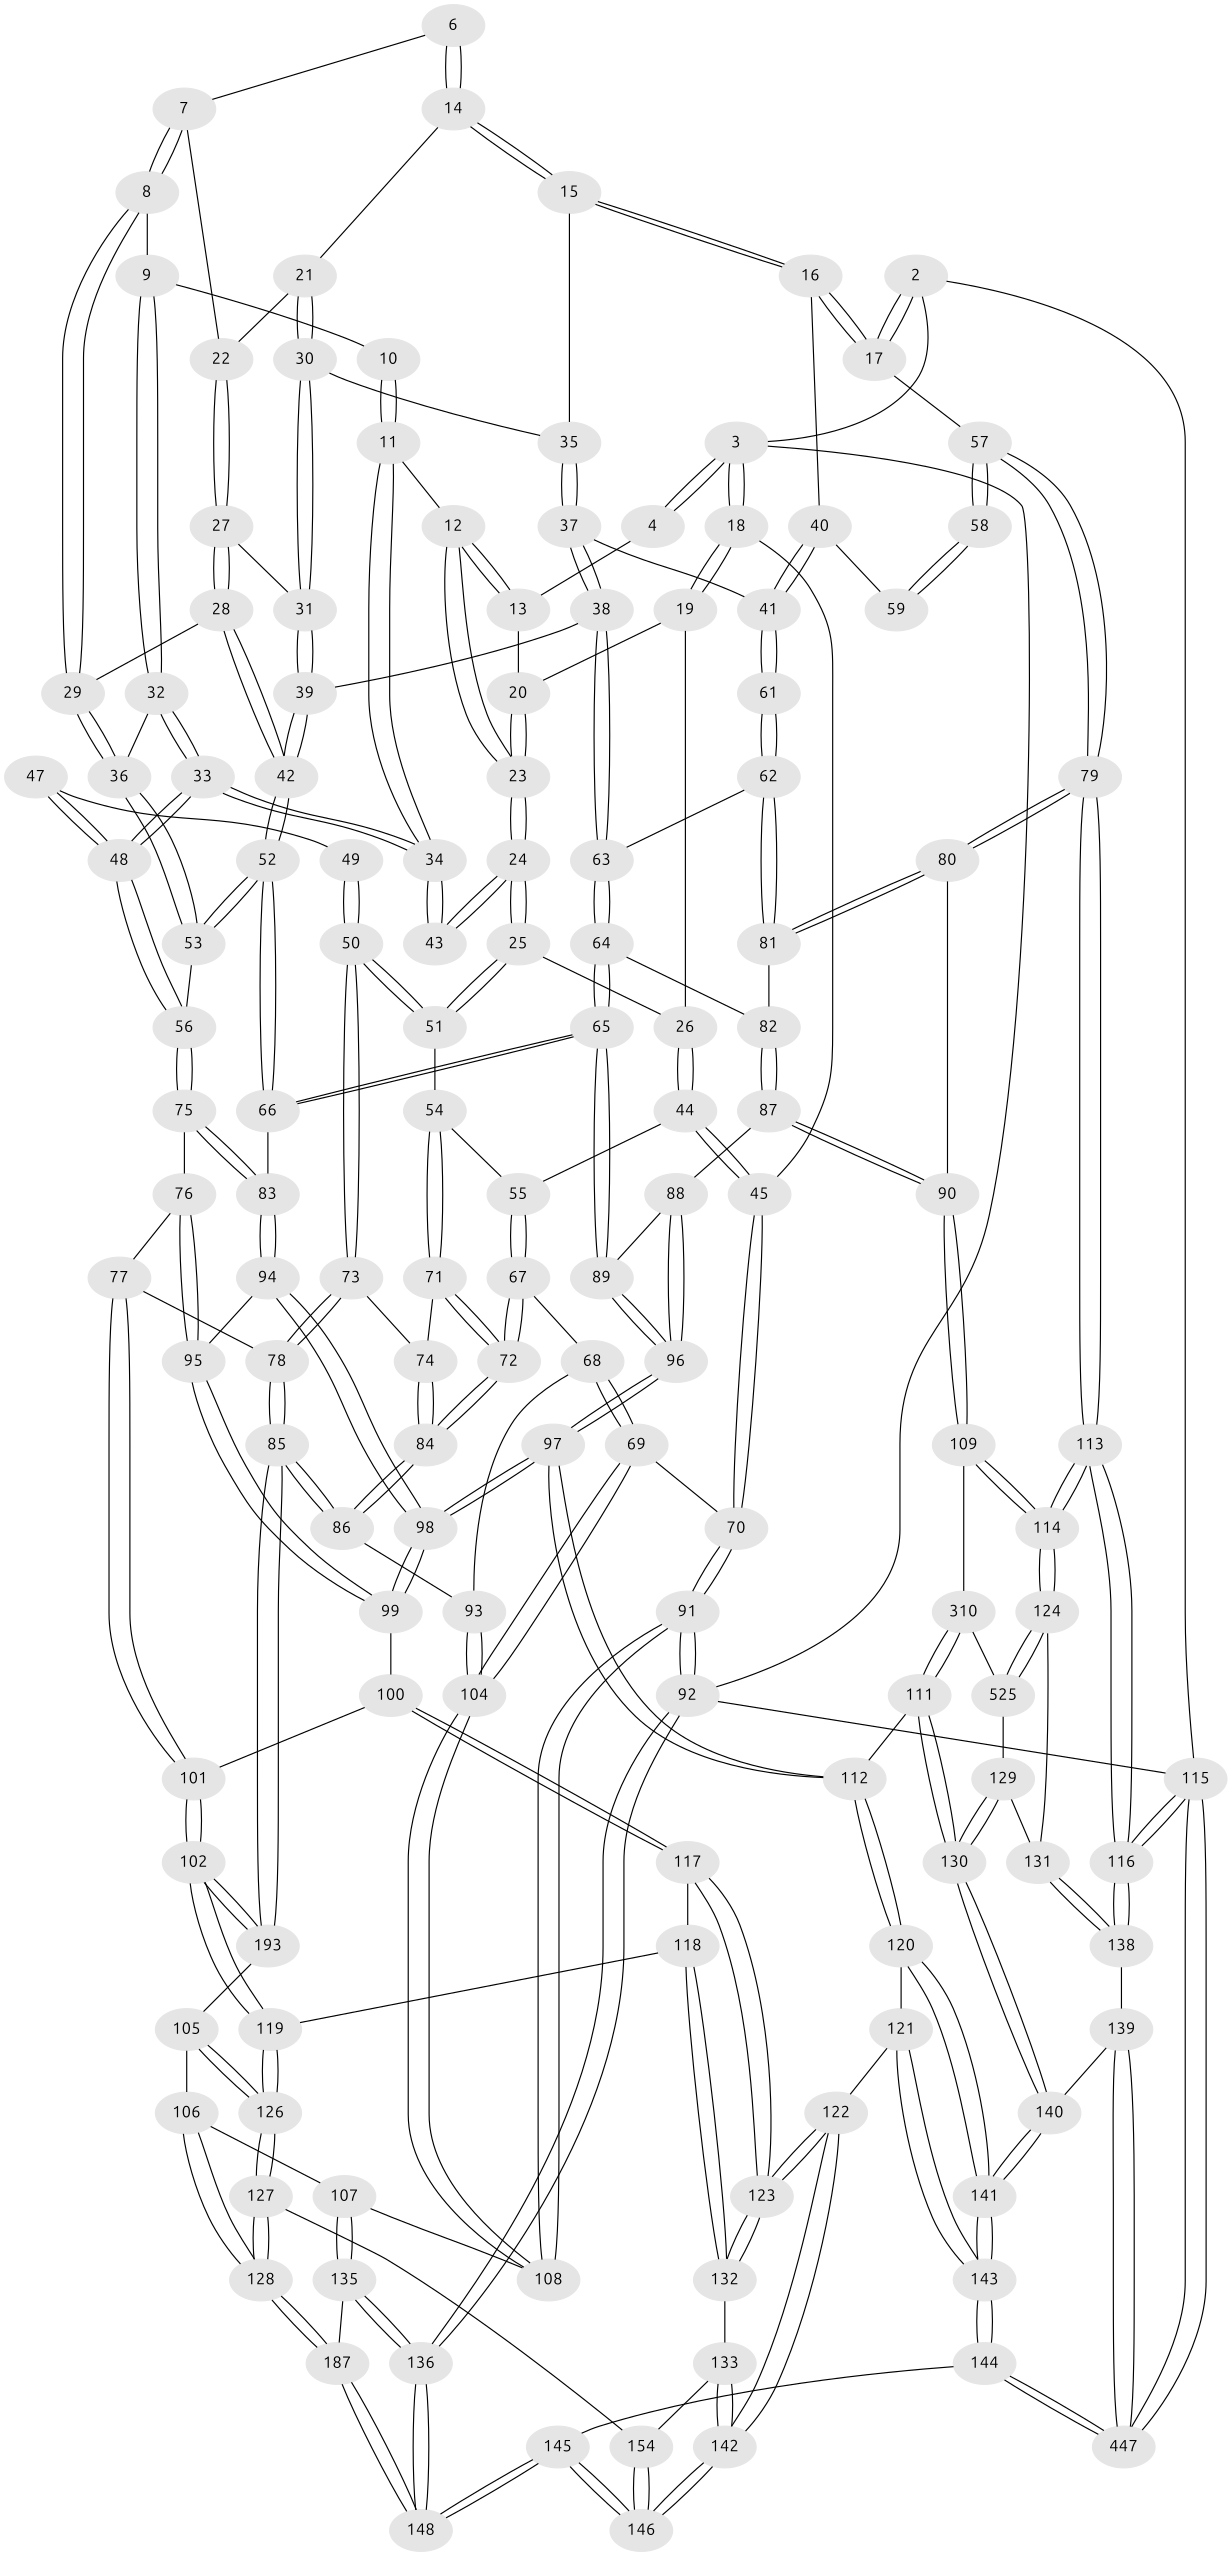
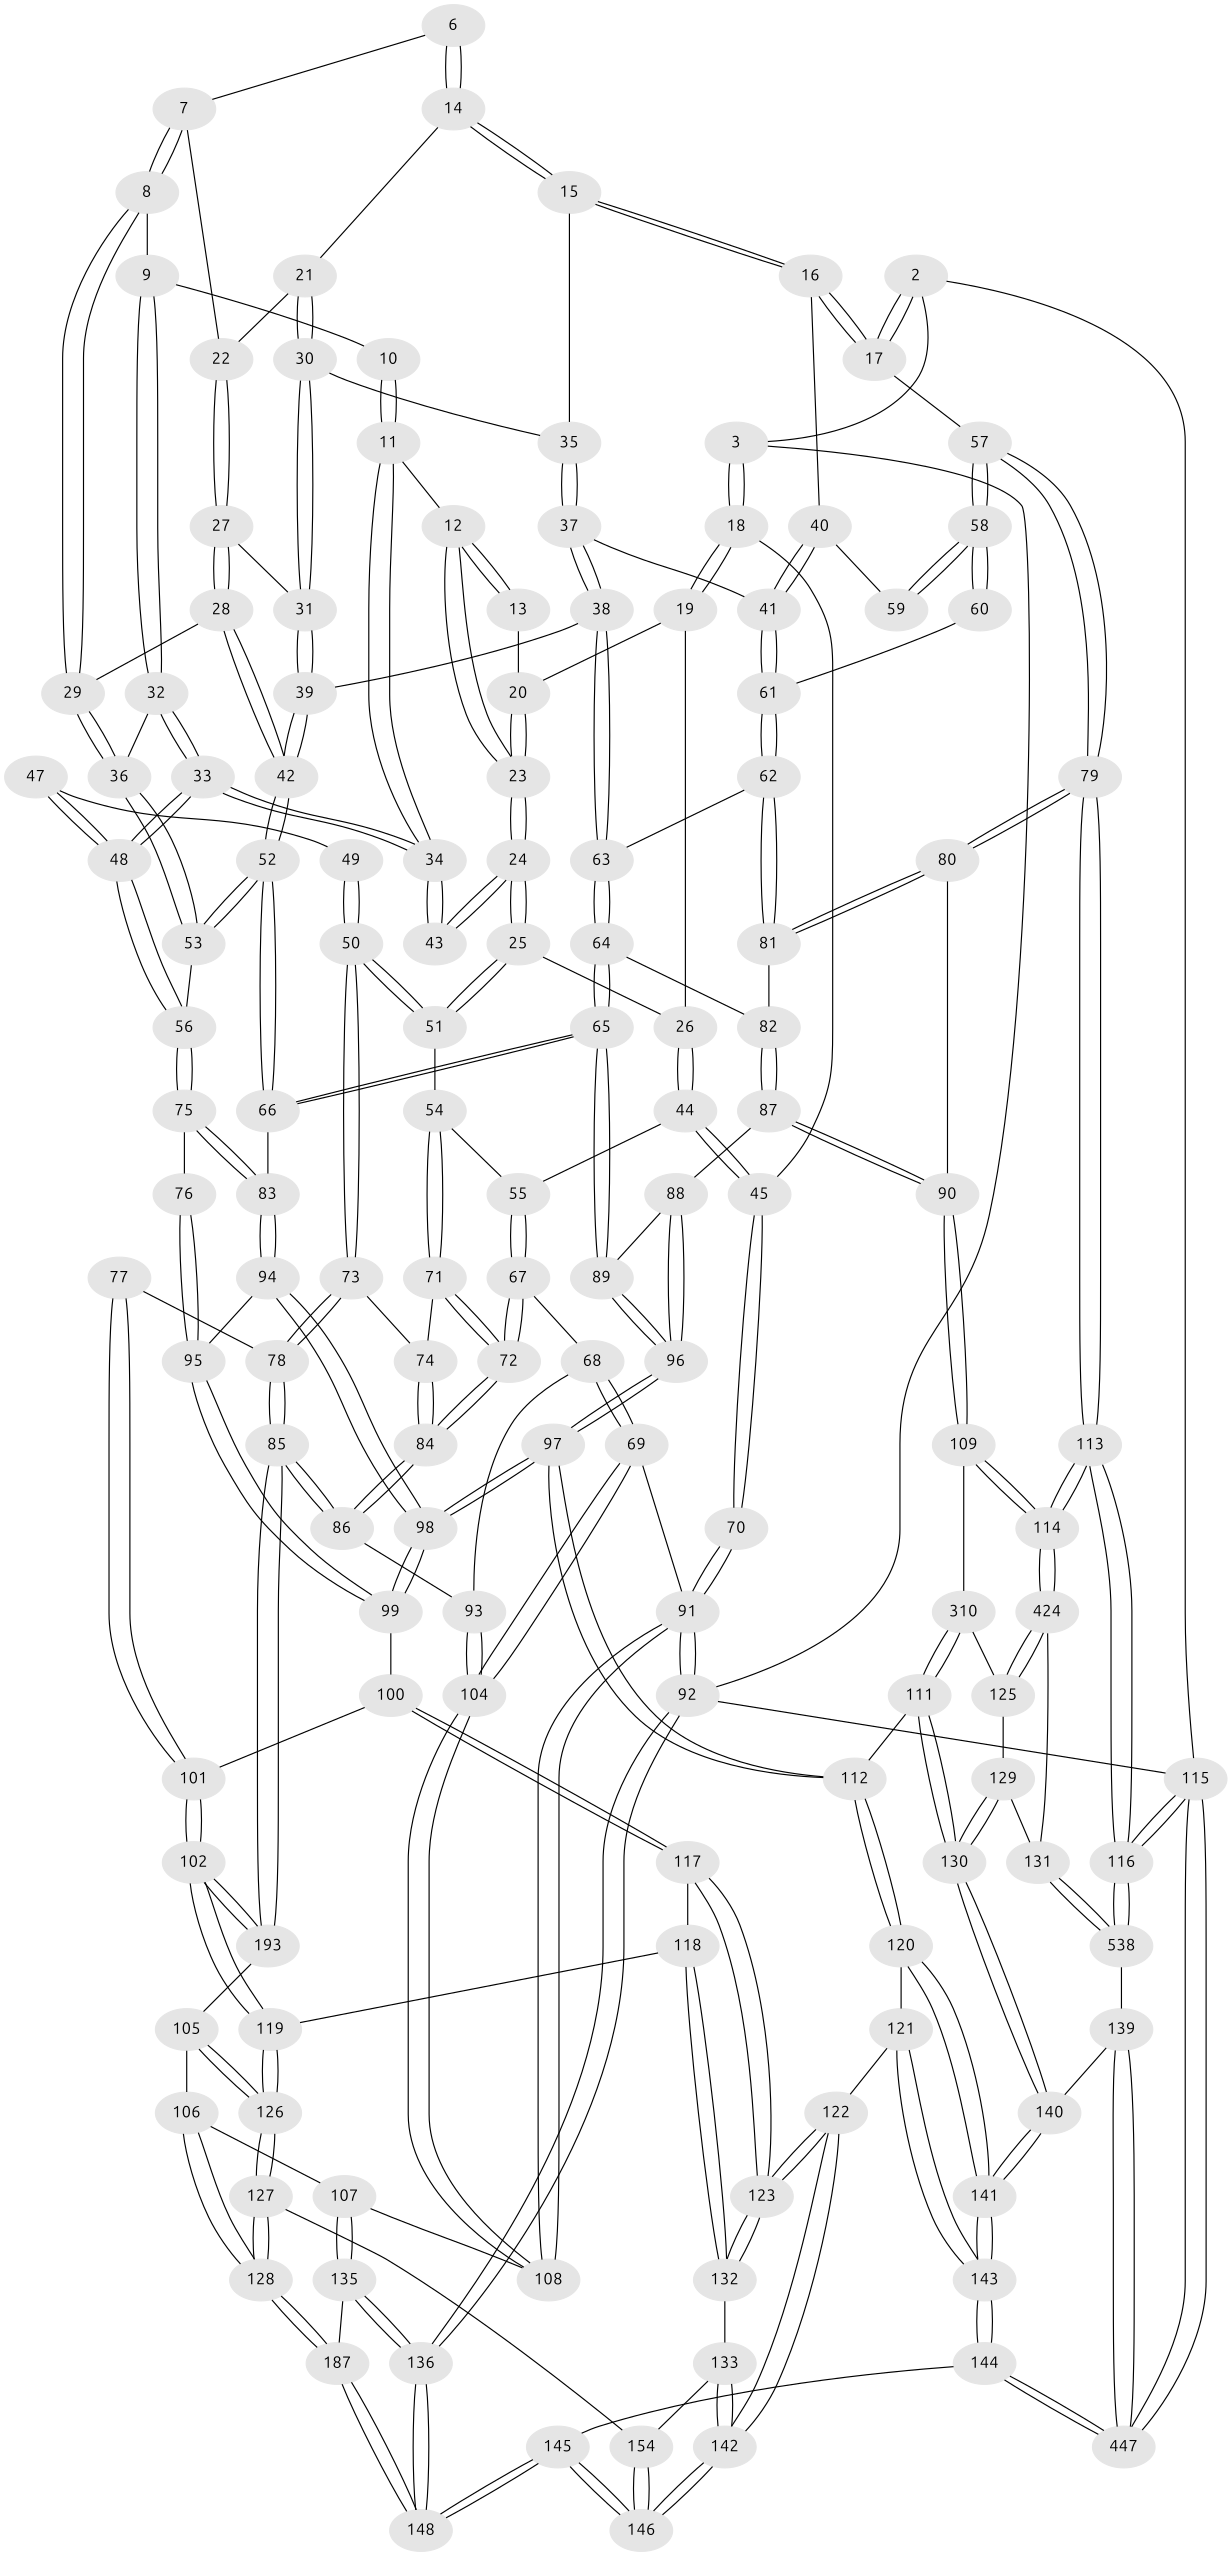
  graph {
    fontname=Ubuntu
    node [color=gray90 fontname=Ubuntu style=filled]
    edge [fontname=Ubuntu]
    2
    3
    17
    115
    6
    7
    14
-   4
    18
    92
    57
    116
    n13 [label=447]
    13
    19
    45
    136
    20
    10
    11
    8
    22
    15
    21
    9
    29
    27
    32
    36
    33
    12
    34
    23
    43
    24
    16
    35
    30
    40
    37
    41
    59
    58
    79
    26
    70
    44
    31
    28
    25
    51
    54
    55
    42
    39
    52
    53
    48
    56
    38
    63
    61
    64
    62
    66
    67
    91
    47
    49
    50
    75
    73
    74
    78
    71
    83
    72
    68
    76
+   60
    80
    113
    81
    82
    65
    89
    87
    96
    94
    69
    93
    84
    104
    108
    86
    85
    77
    95
    101
    99
    102
    n102 [label=193]
    90
    114
    109
    88
    98
    105
    97
    n110 [label=310]
    148
    100
    112
    120
    117
    118
    123
    119
    126
    106
    107
    128
    127
    135
    n125 [label=187]
    111
-   125 [label=525]
-   124
+   125
+   124 [label=424]
    130
    129
    140
    121
    141
-   138
+   138 [label=538]
    131
    139
    132
    133
    122
    143
    142
    144
    146
    n144 [label=154]
    145
    2 -- 3
    2 -- 17
    2 -- 17
    2 -- 115
-   3 -- 4
-   3 -- 4
    3 -- 18
    3 -- 18
    3 -- 92
    17 -- 57
    115 -- 116
    115 -- 116
    115 -- n13
    115 -- n13
    6 -- 7
    6 -- 14
    6 -- 14
    7 -- 8
    7 -- 8
    7 -- 22
    14 -- 15
    14 -- 15
    14 -- 21
-   4 -- 13
    18 -- 19
    18 -- 19
    18 -- 45
    92 -- 115
    92 -- 136
    92 -- 136
    57 -- 58
    57 -- 58
    57 -- 79
    57 -- 79
    116 -- 138
    116 -- 138
    13 -- 20
    19 -- 20
    19 -- 26
    45 -- 70
    45 -- 70
    136 -- 148
    136 -- 148
    20 -- 23
    20 -- 23
    10 -- 11
    10 -- 11
    11 -- 12
    11 -- 34
    11 -- 34
    8 -- 9
    8 -- 29
    8 -- 29
    22 -- 27
    22 -- 27
    15 -- 16
    15 -- 16
    15 -- 35
    21 -- 22
    21 -- 30
    21 -- 30
    9 -- 10
    9 -- 32
    9 -- 32
    29 -- 36
    29 -- 36
    27 -- 31
    27 -- 28
    27 -- 28
    32 -- 36
    32 -- 33
    32 -- 33
    36 -- 53
    36 -- 53
    33 -- 34
    33 -- 34
    33 -- 48
    33 -- 48
    12 -- 13
    12 -- 13
    12 -- 23
    12 -- 23
    34 -- 43
    34 -- 43
    23 -- 24
    23 -- 24
    24 -- 43
    24 -- 43
    24 -- 25
    24 -- 25
    16 -- 17
    16 -- 17
    16 -- 40
    35 -- 37
    35 -- 37
    30 -- 35
    30 -- 31
    30 -- 31
    40 -- 41
    40 -- 41
    40 -- 59
    37 -- 41
    37 -- 38
    37 -- 38
    41 -- 61
    41 -- 61
    58 -- 59
    58 -- 59
+   58 -- 60
+   58 -- 60
    79 -- 80
    79 -- 80
    79 -- 113
    79 -- 113
    26 -- 44
    26 -- 44
    70 -- 91
    70 -- 91
    44 -- 45
    44 -- 45
    44 -- 55
    31 -- 39
    31 -- 39
    28 -- 29
    28 -- 42
    28 -- 42
    25 -- 26
    25 -- 51
    25 -- 51
    51 -- 54
    54 -- 55
    54 -- 71
    54 -- 71
    55 -- 67
    55 -- 67
    42 -- 52
    42 -- 52
    39 -- 42
    39 -- 42
    52 -- 53
    52 -- 53
    52 -- 66
    52 -- 66
    53 -- 56
    48 -- 56
    48 -- 56
    56 -- 75
    56 -- 75
    38 -- 39
    38 -- 63
    38 -- 63
    63 -- 64
    63 -- 64
    61 -- 62
    61 -- 62
    64 -- 82
    64 -- 65
    64 -- 65
    62 -- 63
    62 -- 81
    62 -- 81
    66 -- 83
    67 -- 72
    67 -- 72
    67 -- 68
    91 -- 92
    91 -- 92
    91 -- 108
    91 -- 108
    47 -- 48
    47 -- 48
    47 -- 49
    49 -- 50
    49 -- 50
    50 -- 51
    50 -- 51
    50 -- 73
    50 -- 73
    75 -- 83
    75 -- 83
    75 -- 76
    73 -- 74
    73 -- 78
    73 -- 78
    74 -- 84
    74 -- 84
    78 -- 85
    78 -- 85
    71 -- 74
    71 -- 72
    71 -- 72
    83 -- 94
    83 -- 94
    72 -- 84
    72 -- 84
    68 -- 69
    68 -- 69
    68 -- 93
-   76 -- 77
    76 -- 95
    76 -- 95
+   60 -- 61
    80 -- 81
    80 -- 81
    80 -- 90
    113 -- 116
    113 -- 116
    113 -- 114
    113 -- 114
    81 -- 82
    82 -- 87
    82 -- 87
    65 -- 66
    65 -- 66
    65 -- 89
    65 -- 89
    89 -- 96
    89 -- 96
    87 -- 90
    87 -- 90
    87 -- 88
    96 -- 97
    96 -- 97
    94 -- 95
    94 -- 98
    94 -- 98
-   69 -- 70
+   69 -- 91
    69 -- 104
    69 -- 104
    93 -- 104
    93 -- 104
    84 -- 86
    84 -- 86
    104 -- 108
    104 -- 108
    86 -- 93
    85 -- 86
    85 -- 86
    85 -- n102
    85 -- n102
    77 -- 78
    77 -- 101
    77 -- 101
    95 -- 99
    95 -- 99
    101 -- 102
    101 -- 102
    99 -- 100
    102 -- n102
    102 -- n102
    102 -- 119
    102 -- 119
    n102 -- 105
    90 -- 109
    90 -- 109
    114 -- 124
    114 -- 124
    109 -- 114
    109 -- 114
    109 -- n110
    88 -- 89
    88 -- 96
    88 -- 96
    98 -- 99
    98 -- 99
    105 -- 126
    105 -- 126
    105 -- 106
    97 -- 98
    97 -- 98
    97 -- 112
    97 -- 112
    n110 -- 111
    n110 -- 111
    n110 -- 125
    100 -- 101
    100 -- 117
    100 -- 117
    112 -- 120
    112 -- 120
    120 -- 121
    120 -- 141
    120 -- 141
    117 -- 118
    117 -- 123
    117 -- 123
    118 -- 119
    118 -- 132
    118 -- 132
    123 -- 132
    123 -- 132
    119 -- 126
    119 -- 126
    126 -- 127
    126 -- 127
    106 -- 107
    106 -- 128
    106 -- 128
    107 -- 108
    107 -- 135
    107 -- 135
    128 -- n125
    128 -- n125
    127 -- 128
    127 -- 128
    127 -- n144
    135 -- 136
    135 -- 136
    135 -- n125
    n125 -- 148
    n125 -- 148
    111 -- 112
    111 -- 130
    111 -- 130
    125 -- 129
    124 -- 125
    124 -- 125
    124 -- 131
    130 -- 140
    130 -- 140
    129 -- 130
    129 -- 130
    129 -- 131
    140 -- 141
    140 -- 141
    121 -- 122
    121 -- 143
    121 -- 143
    141 -- 143
    141 -- 143
    138 -- 139
    131 -- 138
    131 -- 138
    139 -- n13
    139 -- n13
    139 -- 140
    132 -- 133
    133 -- 142
    133 -- 142
    133 -- n144
    122 -- 123
    122 -- 123
    122 -- 142
    122 -- 142
    143 -- 144
    143 -- 144
    142 -- 146
    142 -- 146
    144 -- n13
    144 -- n13
    144 -- 145
    n144 -- 146
    n144 -- 146
    145 -- 148
    145 -- 148
    145 -- 146
    145 -- 146
  }
